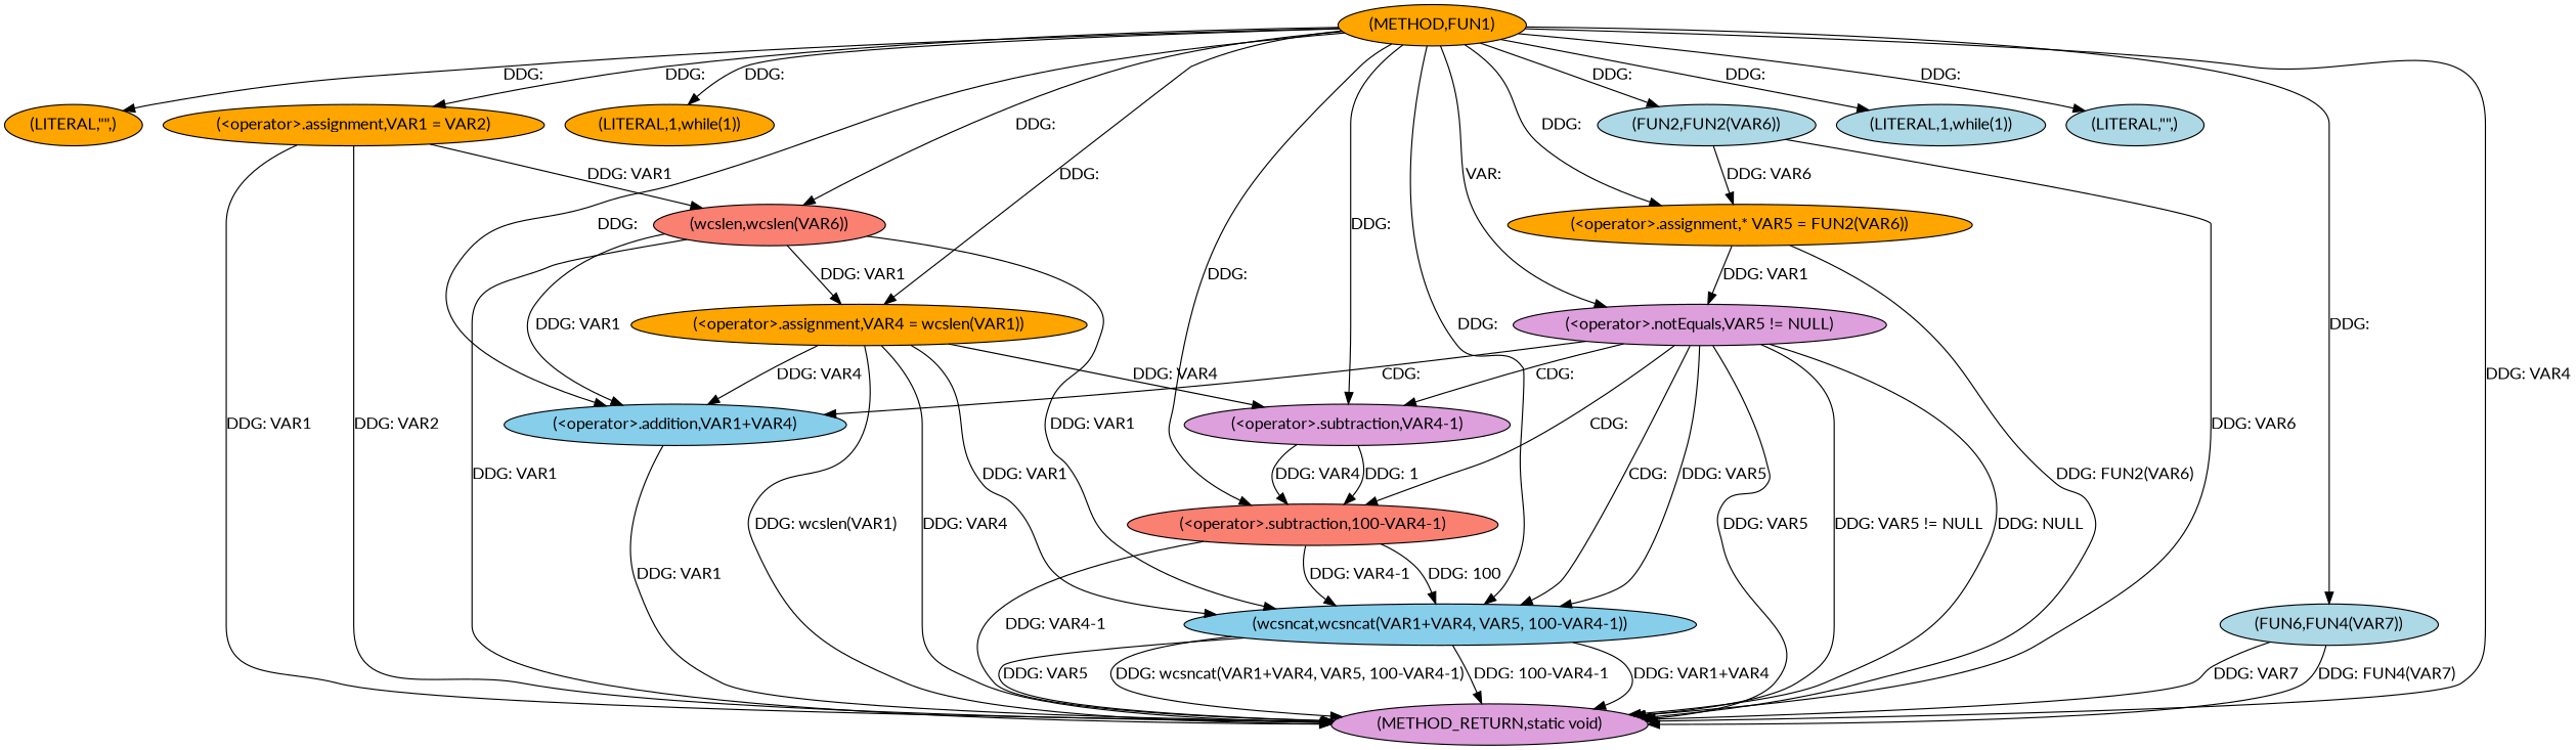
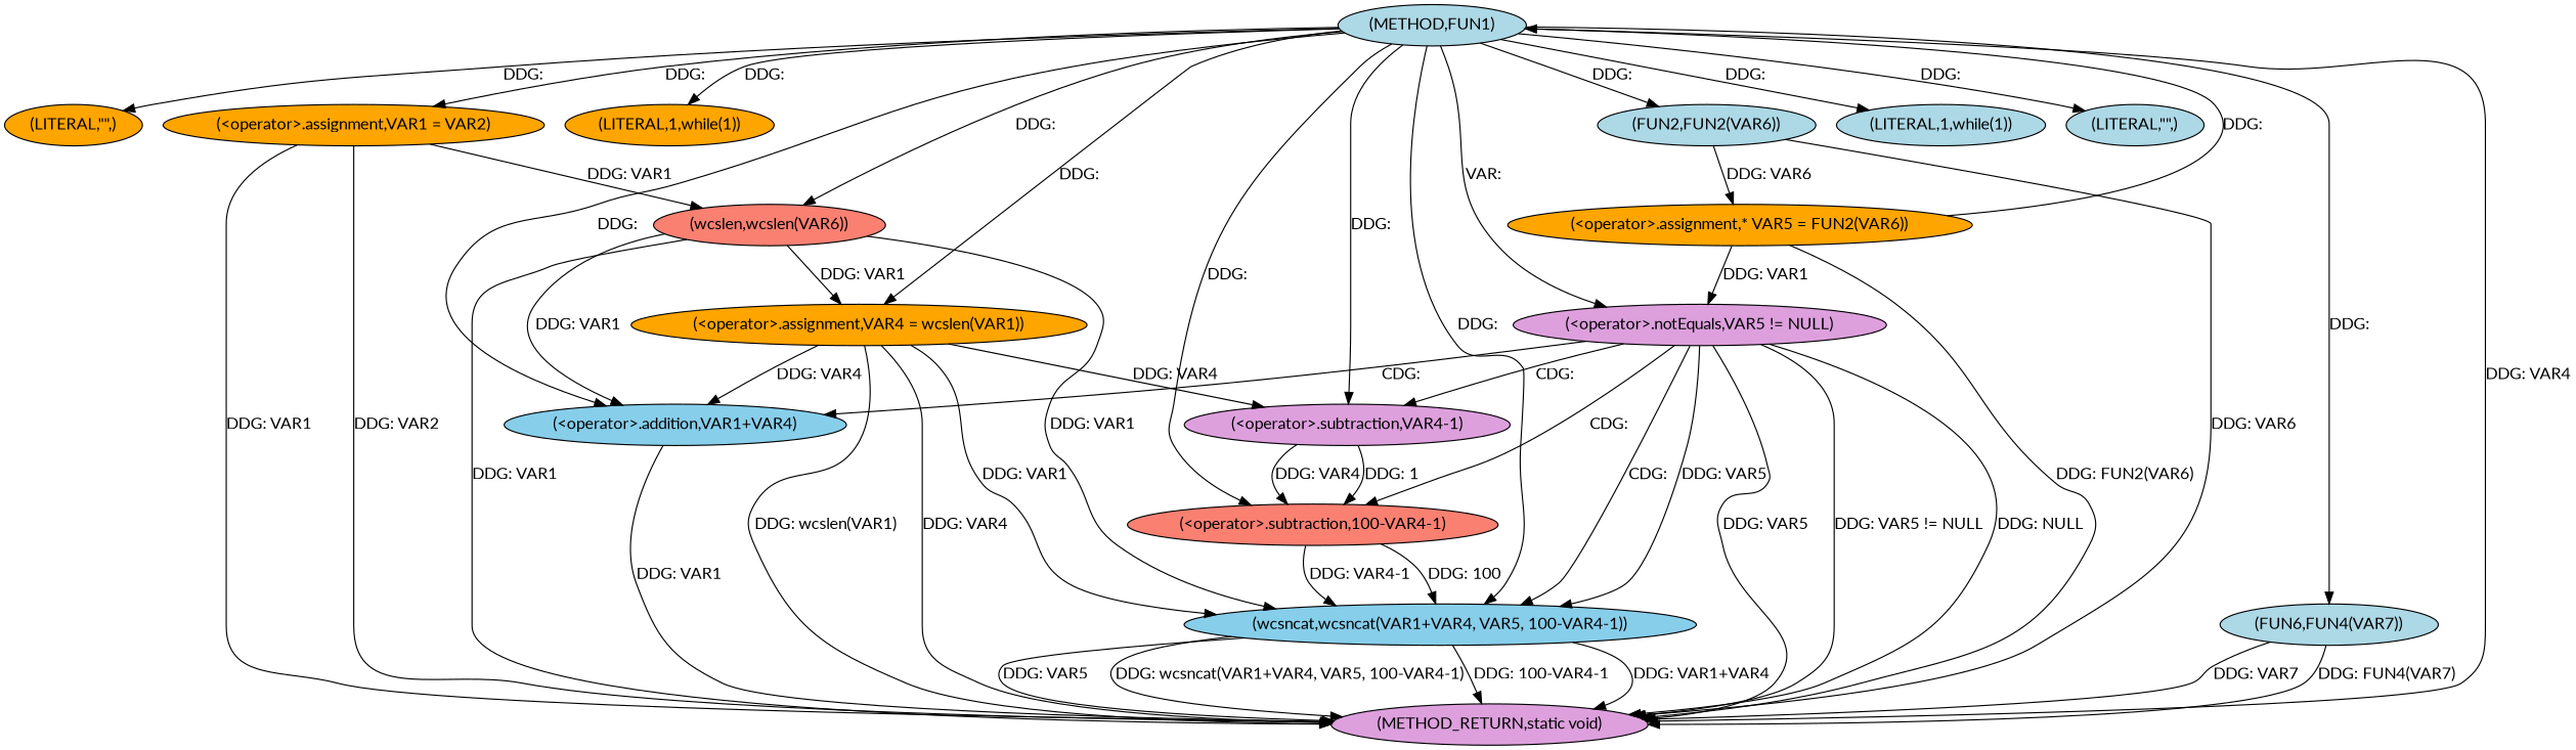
  digraph {
    fontname=Lato
    node [fillcolor=lightblue fontname=Lato style=filled]
    edge [fontname=Lato]
-   n1 [fillcolor=orange label="(METHOD,FUN1)"]
+   n1 [label="(METHOD,FUN1)"]
    n2 [fillcolor=orange label="(LITERAL,\"\",)"]
    n3 [fillcolor=orange label="(<operator>.assignment,VAR1 = VAR2)"]
    n4 [fillcolor=orange label="(LITERAL,1,while(1))"]
    n5 [fillcolor=orange label="(<operator>.assignment,VAR4 = wcslen(VAR1))"]
    n6 [fillcolor=salmon label="(wcslen,wcslen(VAR6))"]
    n7 [fillcolor=orange label="(<operator>.assignment,* VAR5 = FUN2(VAR6))"]
    n8 [label="(FUN2,FUN2(VAR6))"]
    n9 [fillcolor=plum label="(<operator>.notEquals,VAR5 != NULL)"]
    n10 [fillcolor=skyblue label="(wcsncat,wcsncat(VAR1+VAR4, VAR5, 100-VAR4-1))"]
    n11 [fillcolor=skyblue label="(<operator>.addition,VAR1+VAR4)"]
    n12 [fillcolor=salmon label="(<operator>.subtraction,100-VAR4-1)"]
    n13 [fillcolor=plum label="(<operator>.subtraction,VAR4-1)"]
    n14 [label="(LITERAL,1,while(1))"]
    n15 [label="(LITERAL,\"\",)"]
    n16 [label="(FUN6,FUN4(VAR7))"]
    n17 [fillcolor=plum label="(METHOD_RETURN,static void)"]
    n1 -> n2 [label="DDG: "]
    n1 -> n3 [label="DDG: "]
    n1 -> n4 [label="DDG: "]
    n1 -> n5 [label="DDG: "]
    n1 -> n6 [label="DDG: "]
-   n1 -> n7 [label="DDG: "]
+   n7 -> n1 [label="DDG: "]
    n1 -> n8 [label="DDG: "]
    n1 -> n9 [label="VAR: "]
    n1 -> n10 [label="DDG: "]
    n1 -> n11 [label="DDG: "]
    n1 -> n12 [label="DDG: "]
    n1 -> n13 [label="DDG: "]
    n1 -> n14 [label="DDG: "]
    n1 -> n15 [label="DDG: "]
    n1 -> n16 [label="DDG: "]
    n1 -> n17 [label="DDG: VAR4"]
    n3 -> n6 [label="DDG: VAR1"]
    n3 -> n17 [label="DDG: VAR1"]
    n3 -> n17 [label="DDG: VAR2"]
    n5 -> n10 [label="DDG: VAR1"]
    n5 -> n11 [label="DDG: VAR4"]
    n5 -> n13 [label="DDG: VAR4"]
    n5 -> n17 [label="DDG: wcslen(VAR1)"]
    n5 -> n17 [label="DDG: VAR4"]
    n6 -> n5 [label="DDG: VAR1"]
    n6 -> n10 [label="DDG: VAR1"]
    n6 -> n11 [label="DDG: VAR1"]
    n6 -> n17 [label="DDG: VAR1"]
    n7 -> n9 [label="DDG: VAR1"]
    n7 -> n17 [label="DDG: FUN2(VAR6)"]
    n8 -> n7 [label="DDG: VAR6"]
    n8 -> n17 [label="DDG: VAR6"]
    n9 -> n10 [label="DDG: VAR5"]
    n9 -> n10 [label="CDG: "]
    n9 -> n11 [label="CDG: "]
    n9 -> n12 [label="CDG: "]
    n9 -> n13 [label="CDG: "]
    n9 -> n17 [label="DDG: VAR5"]
    n9 -> n17 [label="DDG: VAR5 != NULL"]
    n9 -> n17 [label="DDG: NULL"]
    n10 -> n17 [label="DDG: VAR1+VAR4"]
    n10 -> n17 [label="DDG: VAR5"]
    n10 -> n17 [label="DDG: wcsncat(VAR1+VAR4, VAR5, 100-VAR4-1)"]
    n10 -> n17 [label="DDG: 100-VAR4-1"]
    n11 -> n17 [label="DDG: VAR1"]
    n12 -> n10 [label="DDG: 100"]
    n12 -> n10 [label="DDG: VAR4-1"]
-   n12 -> n17 [label="DDG: VAR4-1"]
    n13 -> n12 [label="DDG: VAR4"]
    n13 -> n12 [label="DDG: 1"]
    n16 -> n17 [label="DDG: FUN4(VAR7)"]
    n16 -> n17 [label="DDG: VAR7"]
  }
